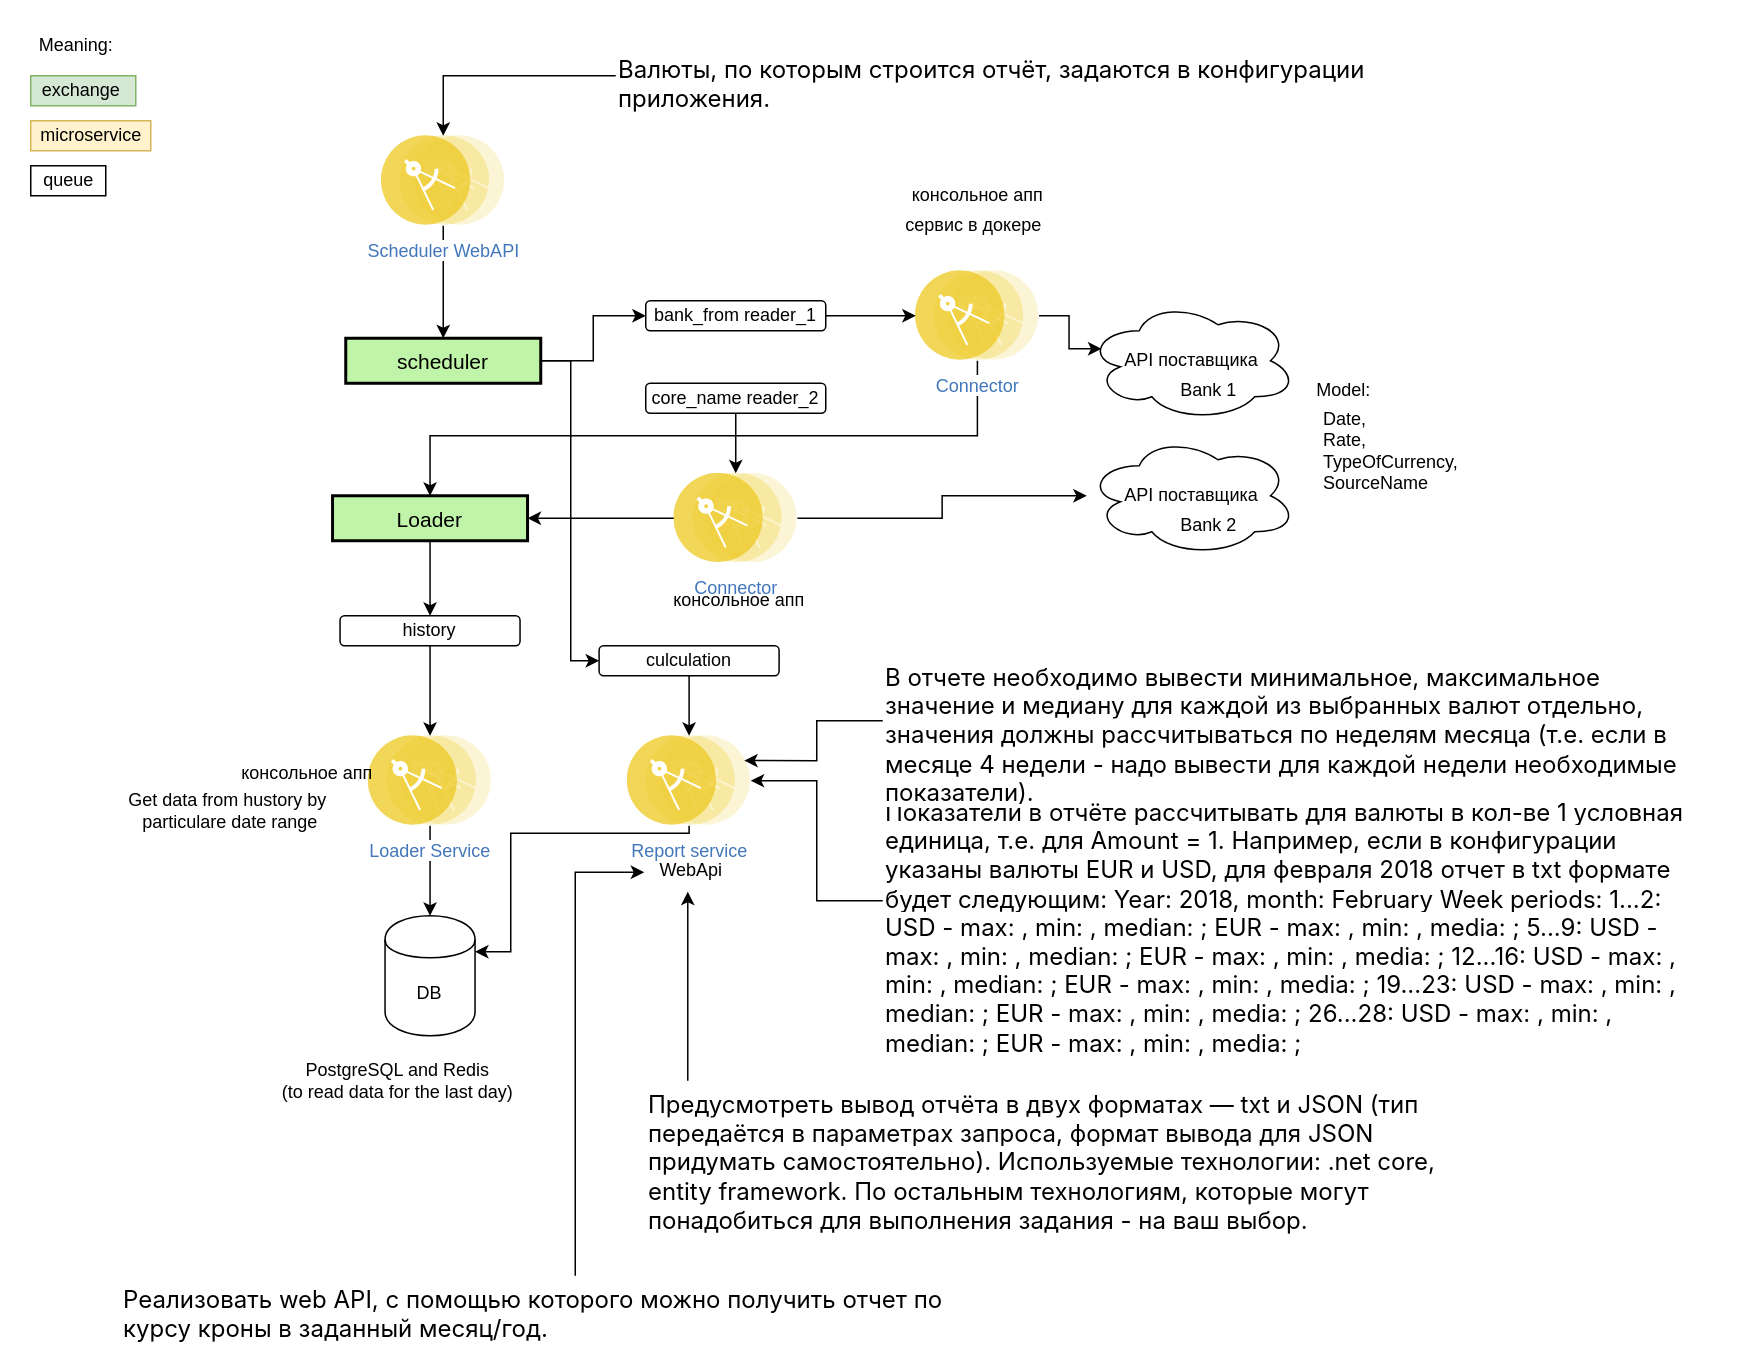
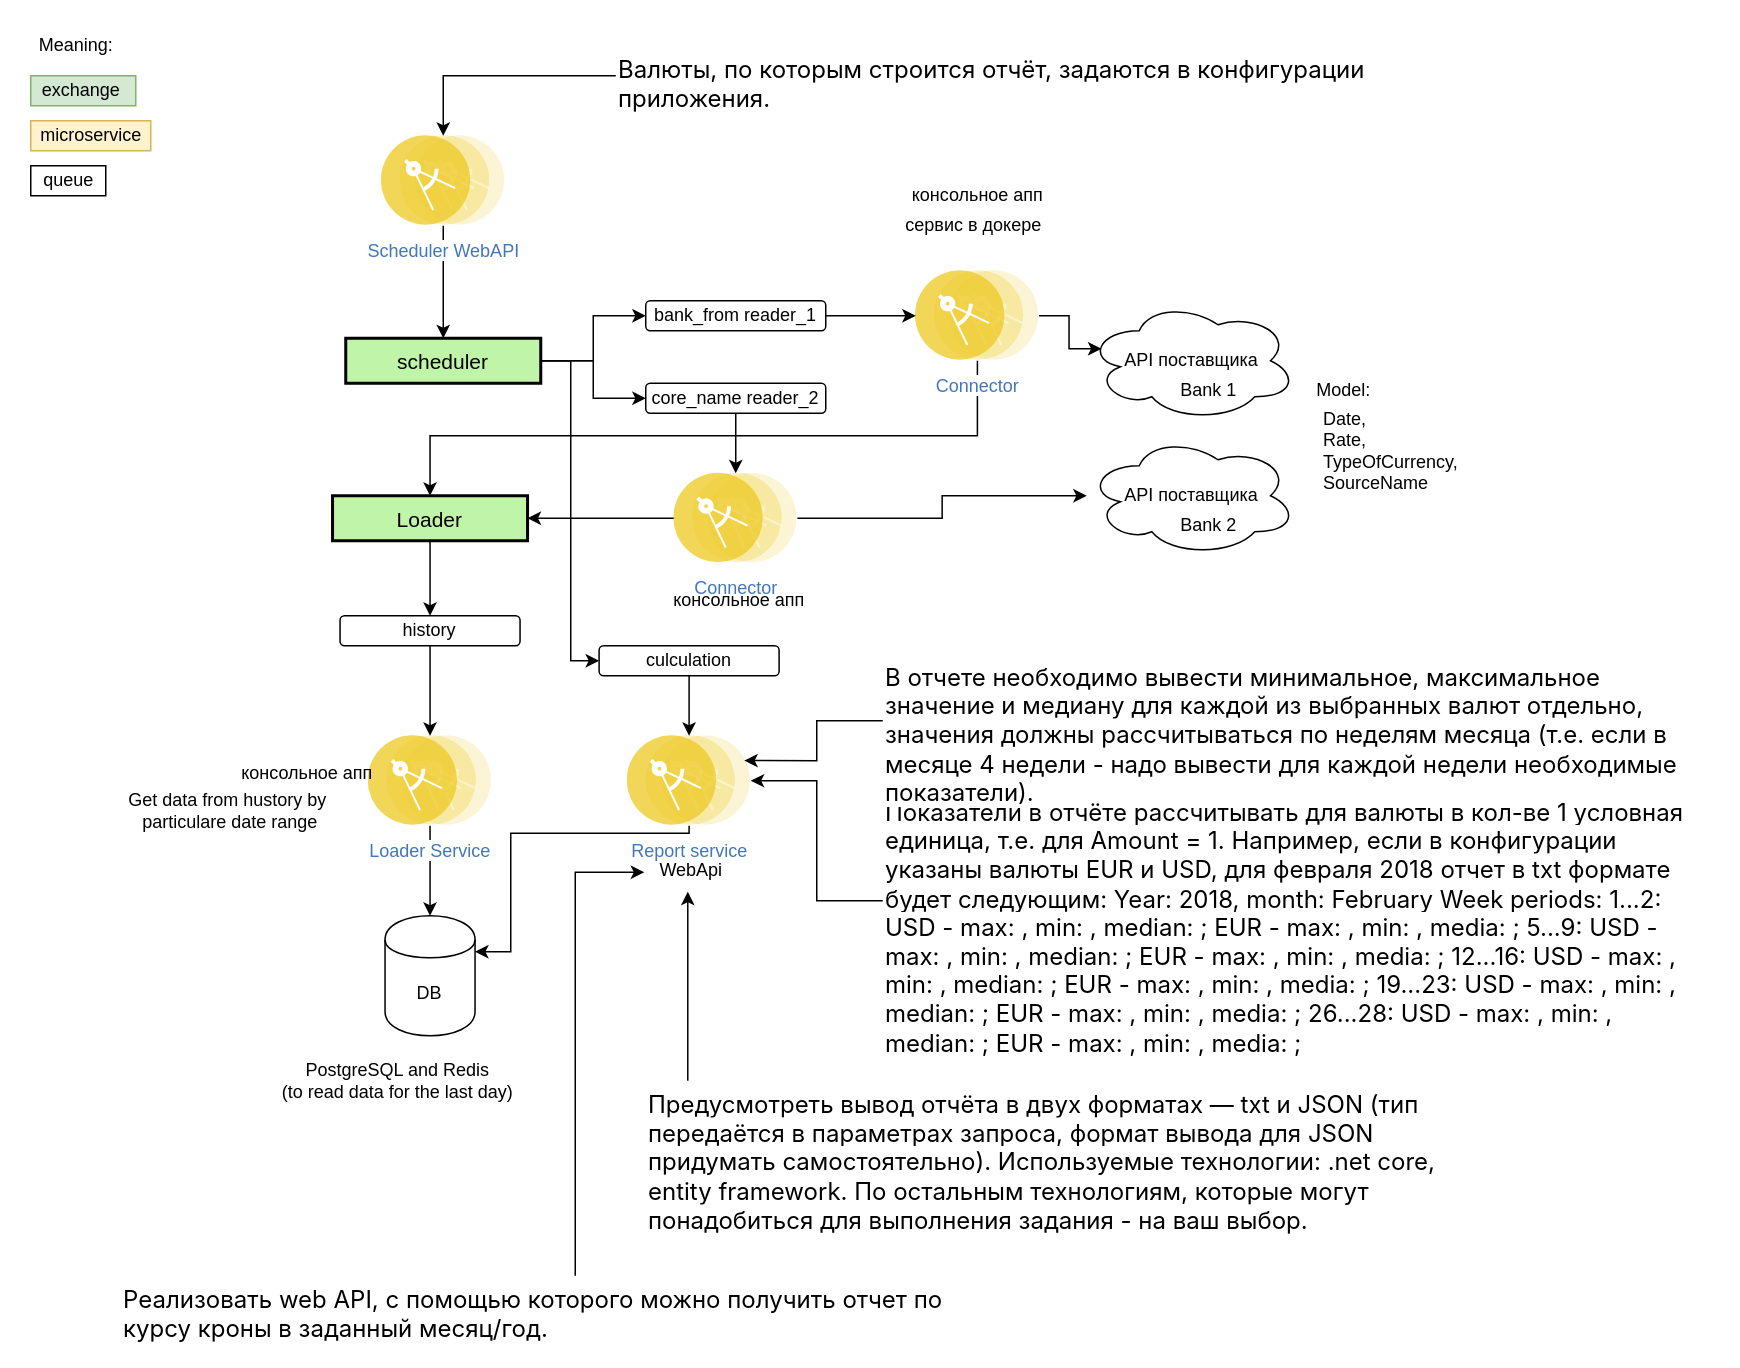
  <mxCell id="0" />
  <mxCell id="1" parent="0" />
  <mxCell id="2" style="edgeStyle=orthogonalEdgeStyle;rounded=0;orthogonalLoop=1;jettySize=auto;html=1;" parent="1" source="4" target="9" edge="1"><mxGeometry relative="1" as="geometry" /></mxCell>
  <mxCell id="3" style="edgeStyle=orthogonalEdgeStyle;rounded=0;orthogonalLoop=1;jettySize=auto;html=1;" parent="1" source="4" target="15" edge="1"><mxGeometry relative="1" as="geometry" /></mxCell>
  <mxCell id="4" value="Connector" style="aspect=fixed;perimeter=ellipsePerimeter;html=1;align=center;shadow=0;dashed=0;fontColor=#4277BB;labelBackgroundColor=#ffffff;fontSize=12;spacingTop=3;image;image=img/lib/ibm/applications/microservice.svg;" parent="1" vertex="1"><mxGeometry x="448.9" y="315" width="82.2" height="60" as="geometry" /></mxCell>
+ <mxCell id="5" style="edgeStyle=orthogonalEdgeStyle;rounded=0;orthogonalLoop=1;jettySize=auto;html=1;entryX=0;entryY=0.5;entryDx=0;entryDy=0;" parent="1" source="8" target="13" edge="1"><mxGeometry relative="1" as="geometry" /></mxCell>
  <mxCell id="6" style="edgeStyle=orthogonalEdgeStyle;rounded=0;orthogonalLoop=1;jettySize=auto;html=1;entryX=0;entryY=0.5;entryDx=0;entryDy=0;" parent="1" source="8" target="25" edge="1"><mxGeometry relative="1" as="geometry" /></mxCell>
  <mxCell id="7" style="edgeStyle=orthogonalEdgeStyle;rounded=0;orthogonalLoop=1;jettySize=auto;html=1;entryX=0;entryY=0.5;entryDx=0;entryDy=0;" parent="1" source="8" target="30" edge="1"><mxGeometry relative="1" as="geometry"><Array as="points"><mxPoint x="380" y="240" /><mxPoint x="380" y="440" /></Array></mxGeometry></mxCell>
  <mxCell id="8" value="scheduler" style="strokeWidth=2;dashed=0;align=center;fontSize=14;shape=rect;fillColor=#c0f5a9;strokeColor=#000000;" parent="1" vertex="1"><mxGeometry x="230" y="225" width="130" height="30" as="geometry" /></mxCell>
  <mxCell id="9" value="API поставщика" style="ellipse;shape=cloud;whiteSpace=wrap;html=1;" parent="1" vertex="1"><mxGeometry x="724" y="290" width="140" height="80" as="geometry" /></mxCell>
  <mxCell id="10" style="edgeStyle=orthogonalEdgeStyle;rounded=0;orthogonalLoop=1;jettySize=auto;html=1;" parent="1" source="11" target="8" edge="1"><mxGeometry relative="1" as="geometry" /></mxCell>
  <mxCell id="11" value="Scheduler WebAPI" style="aspect=fixed;perimeter=ellipsePerimeter;html=1;align=center;shadow=0;dashed=0;fontColor=#4277BB;labelBackgroundColor=#ffffff;fontSize=12;spacingTop=3;image;image=img/lib/ibm/applications/microservice.svg;" parent="1" vertex="1"><mxGeometry x="253.9" y="90" width="82.2" height="60" as="geometry" /></mxCell>
  <mxCell id="12" style="edgeStyle=orthogonalEdgeStyle;rounded=0;orthogonalLoop=1;jettySize=auto;html=1;" parent="1" source="13" target="4" edge="1"><mxGeometry relative="1" as="geometry" /></mxCell>
  <mxCell id="13" value="core_name reader_2" style="rounded=1;whiteSpace=wrap;html=1;" parent="1" vertex="1"><mxGeometry x="430" y="255" width="120" height="20" as="geometry" /></mxCell>
  <mxCell id="14" style="edgeStyle=orthogonalEdgeStyle;rounded=0;orthogonalLoop=1;jettySize=auto;html=1;entryX=0.5;entryY=0;entryDx=0;entryDy=0;" parent="1" source="15" target="19" edge="1"><mxGeometry relative="1" as="geometry" /></mxCell>
  <mxCell id="15" value="Loader" style="strokeWidth=2;dashed=0;align=center;fontSize=14;shape=rect;fillColor=#c0f5a9;strokeColor=#000000;" parent="1" vertex="1"><mxGeometry x="221.2" y="330" width="130" height="30" as="geometry" /></mxCell>
  <mxCell id="16" value="" style="edgeStyle=orthogonalEdgeStyle;rounded=0;orthogonalLoop=1;jettySize=auto;html=1;" parent="1" source="17" target="20" edge="1"><mxGeometry relative="1" as="geometry" /></mxCell>
  <mxCell id="17" value="Loader Service" style="aspect=fixed;perimeter=ellipsePerimeter;html=1;align=center;shadow=0;dashed=0;fontColor=#4277BB;labelBackgroundColor=#ffffff;fontSize=12;spacingTop=3;image;image=img/lib/ibm/applications/microservice.svg;" parent="1" vertex="1"><mxGeometry x="245.1" y="490" width="82.2" height="60" as="geometry" /></mxCell>
  <mxCell id="18" style="edgeStyle=orthogonalEdgeStyle;rounded=0;orthogonalLoop=1;jettySize=auto;html=1;entryX=0.5;entryY=0;entryDx=0;entryDy=0;" parent="1" source="19" target="17" edge="1"><mxGeometry relative="1" as="geometry" /></mxCell>
  <mxCell id="19" value="history" style="rounded=1;whiteSpace=wrap;html=1;" parent="1" vertex="1"><mxGeometry x="226.2" y="410" width="120" height="20" as="geometry" /></mxCell>
  <mxCell id="20" value="DB" style="shape=cylinder;whiteSpace=wrap;html=1;boundedLbl=1;backgroundOutline=1;" parent="1" vertex="1"><mxGeometry x="256.2" y="610" width="60" height="80" as="geometry" /></mxCell>
  <mxCell id="21" style="edgeStyle=orthogonalEdgeStyle;rounded=0;orthogonalLoop=1;jettySize=auto;html=1;entryX=0.07;entryY=0.4;entryDx=0;entryDy=0;entryPerimeter=0;" parent="1" source="23" target="26" edge="1"><mxGeometry relative="1" as="geometry" /></mxCell>
  <mxCell id="22" style="edgeStyle=orthogonalEdgeStyle;rounded=0;orthogonalLoop=1;jettySize=auto;html=1;entryX=0.5;entryY=0;entryDx=0;entryDy=0;" parent="1" source="23" target="15" edge="1"><mxGeometry relative="1" as="geometry"><Array as="points"><mxPoint x="651" y="290" /><mxPoint x="286" y="290" /></Array></mxGeometry></mxCell>
  <mxCell id="23" value="Connector" style="aspect=fixed;perimeter=ellipsePerimeter;html=1;align=center;shadow=0;dashed=0;fontColor=#4277BB;labelBackgroundColor=#ffffff;fontSize=12;spacingTop=3;image;image=img/lib/ibm/applications/microservice.svg;" parent="1" vertex="1"><mxGeometry x="610" y="180" width="82.2" height="60" as="geometry" /></mxCell>
  <mxCell id="24" style="edgeStyle=orthogonalEdgeStyle;rounded=0;orthogonalLoop=1;jettySize=auto;html=1;" parent="1" source="25" target="23" edge="1"><mxGeometry relative="1" as="geometry" /></mxCell>
  <mxCell id="25" value="bank_from reader_1" style="rounded=1;whiteSpace=wrap;html=1;" parent="1" vertex="1"><mxGeometry x="430" y="200" width="120" height="20" as="geometry" /></mxCell>
  <mxCell id="26" value="API поставщика" style="ellipse;shape=cloud;whiteSpace=wrap;html=1;" parent="1" vertex="1"><mxGeometry x="724" y="200" width="140" height="80" as="geometry" /></mxCell>
  <mxCell id="27" style="edgeStyle=orthogonalEdgeStyle;rounded=0;orthogonalLoop=1;jettySize=auto;html=1;entryX=1;entryY=0.3;entryDx=0;entryDy=0;" parent="1" source="28" target="20" edge="1"><mxGeometry relative="1" as="geometry"><Array as="points"><mxPoint x="340" y="555" /><mxPoint x="340" y="634" /></Array></mxGeometry></mxCell>
  <mxCell id="28" value="Report service" style="aspect=fixed;perimeter=ellipsePerimeter;html=1;align=center;shadow=0;dashed=0;fontColor=#4277BB;labelBackgroundColor=#ffffff;fontSize=12;spacingTop=3;image;image=img/lib/ibm/applications/microservice.svg;" parent="1" vertex="1"><mxGeometry x="417.8" y="490" width="82.2" height="60" as="geometry" /></mxCell>
  <mxCell id="29" style="edgeStyle=orthogonalEdgeStyle;rounded=0;orthogonalLoop=1;jettySize=auto;html=1;" parent="1" source="30" target="28" edge="1"><mxGeometry relative="1" as="geometry" /></mxCell>
  <mxCell id="30" value="culculation" style="rounded=1;whiteSpace=wrap;html=1;" parent="1" vertex="1"><mxGeometry x="398.9" y="430" width="120" height="20" as="geometry" /></mxCell>
  <mxCell id="31" style="edgeStyle=orthogonalEdgeStyle;rounded=0;orthogonalLoop=1;jettySize=auto;html=1;entryX=0.467;entryY=1.2;entryDx=0;entryDy=0;entryPerimeter=0;" parent="1" source="32" target="53" edge="1"><mxGeometry relative="1" as="geometry"><mxPoint x="390" y="690" as="targetPoint" /><Array as="points"><mxPoint x="458" y="730" /><mxPoint x="458" y="730" /></Array></mxGeometry></mxCell>
  <mxCell id="32" value="&lt;!--StartFragment--&gt;&lt;span style=&quot;font-family: -apple-system, BlinkMacSystemFont, &amp;quot;Segoe UI&amp;quot;, Helvetica, Arial, sans-serif, &amp;quot;Apple Color Emoji&amp;quot;, &amp;quot;Segoe UI Emoji&amp;quot;; font-size: 16px; font-style: normal; font-variant-ligatures: normal; font-variant-caps: normal; font-weight: 400; letter-spacing: normal; orphans: 2; text-align: left; text-indent: 0px; text-transform: none; widows: 2; word-spacing: 0px; -webkit-text-stroke-width: 0px; background-color: rgb(255, 255, 255); text-decoration-style: initial; text-decoration-color: initial; float: none; display: inline !important;&quot;&gt;Предусмотреть вывод отчёта в двух форматах — txt и JSON (тип передаётся в параметрах запроса, формат вывода для JSON придумать самостоятельно). Используемые технологии: .net core, entity framework. По остальным технологиям, которые могут понадобиться для выполнения задания - на ваш выбор.&lt;span style=&quot;&quot;&gt;&amp;nbsp;&lt;/span&gt;&lt;/span&gt;&lt;!--EndFragment--&gt;" style="text;whiteSpace=wrap;html=1;" parent="1" vertex="1"><mxGeometry x="430" y="720" width="550" height="90" as="geometry" /></mxCell>
  <mxCell id="33" style="edgeStyle=orthogonalEdgeStyle;rounded=0;orthogonalLoop=1;jettySize=auto;html=1;" parent="1" source="34" target="11" edge="1"><mxGeometry relative="1" as="geometry" /></mxCell>
  <mxCell id="34" value="&lt;!--StartFragment--&gt;&lt;span style=&quot;font-family: -apple-system, BlinkMacSystemFont, &amp;quot;Segoe UI&amp;quot;, Helvetica, Arial, sans-serif, &amp;quot;Apple Color Emoji&amp;quot;, &amp;quot;Segoe UI Emoji&amp;quot;; font-size: 16px; font-style: normal; font-variant-ligatures: normal; font-variant-caps: normal; font-weight: 400; letter-spacing: normal; orphans: 2; text-align: left; text-indent: 0px; text-transform: none; widows: 2; word-spacing: 0px; -webkit-text-stroke-width: 0px; background-color: rgb(255, 255, 255); text-decoration-style: initial; text-decoration-color: initial; float: none; display: inline !important;&quot;&gt;Валюты, по которым строится отчёт, задаются в конфигурации приложения.&lt;/span&gt;&lt;!--EndFragment--&gt;" style="text;whiteSpace=wrap;html=1;" parent="1" vertex="1"><mxGeometry x="410" y="30" width="550" height="40" as="geometry" /></mxCell>
  <mxCell id="35" style="edgeStyle=orthogonalEdgeStyle;rounded=0;orthogonalLoop=1;jettySize=auto;html=1;" parent="1" source="36" target="28" edge="1"><mxGeometry relative="1" as="geometry" /></mxCell>
  <mxCell id="36" value="&lt;!--StartFragment--&gt;&lt;span style=&quot;font-family: -apple-system, BlinkMacSystemFont, &amp;quot;Segoe UI&amp;quot;, Helvetica, Arial, sans-serif, &amp;quot;Apple Color Emoji&amp;quot;, &amp;quot;Segoe UI Emoji&amp;quot;; font-size: 16px; font-style: normal; font-variant-ligatures: normal; font-variant-caps: normal; font-weight: 400; letter-spacing: normal; orphans: 2; text-align: left; text-indent: 0px; text-transform: none; widows: 2; word-spacing: 0px; -webkit-text-stroke-width: 0px; background-color: rgb(255, 255, 255); text-decoration-style: initial; text-decoration-color: initial; float: none; display: inline !important;&quot;&gt;Показатели в отчёте рассчитывать для валюты в кол-ве 1 условная единица, т.е. для Amount = 1. Например, если в конфигурации указаны валюты EUR и USD, для февраля 2018 отчет в txt формате будет следующим: Year: 2018, month: February Week periods: 1...2: USD - max: , min: , median: ; EUR - max: , min: , media: ; 5...9: USD - max: , min: , median: ; EUR - max: , min: , media: ; 12...16: USD - max: , min: , median: ; EUR - max: , min: , media: ; 19...23: USD - max: , min: , median: ; EUR - max: , min: , media: ; 26...28: USD - max: , min: , median: ; EUR - max: , min: , media: ;&lt;/span&gt;&lt;!--EndFragment--&gt;" style="text;whiteSpace=wrap;html=1;" parent="1" vertex="1"><mxGeometry x="588" y="525" width="550" height="150" as="geometry" /></mxCell>
  <mxCell id="37" style="edgeStyle=orthogonalEdgeStyle;rounded=0;orthogonalLoop=1;jettySize=auto;html=1;entryX=-0.017;entryY=0.55;entryDx=0;entryDy=0;entryPerimeter=0;" parent="1" target="53" edge="1"><mxGeometry relative="1" as="geometry"><mxPoint x="383" y="850" as="sourcePoint" /><Array as="points"><mxPoint x="383" y="581" /></Array><mxPoint x="440" y="620" as="targetPoint" /></mxGeometry></mxCell>
  <mxCell id="38" value="&lt;!--StartFragment--&gt;&lt;span style=&quot;font-family: -apple-system, BlinkMacSystemFont, &amp;quot;Segoe UI&amp;quot;, Helvetica, Arial, sans-serif, &amp;quot;Apple Color Emoji&amp;quot;, &amp;quot;Segoe UI Emoji&amp;quot;; font-size: 16px; font-style: normal; font-variant-ligatures: normal; font-variant-caps: normal; font-weight: 400; letter-spacing: normal; orphans: 2; text-align: left; text-indent: 0px; text-transform: none; widows: 2; word-spacing: 0px; -webkit-text-stroke-width: 0px; background-color: rgb(255, 255, 255); text-decoration-style: initial; text-decoration-color: initial; float: none; display: inline !important;&quot;&gt;Реализовать web API, с помощью которого можно получить отчет по курсу кроны в заданный месяц/год.&lt;/span&gt;&lt;!--EndFragment--&gt;" style="text;whiteSpace=wrap;html=1;" parent="1" vertex="1"><mxGeometry x="80" y="850" width="550" height="40" as="geometry" /></mxCell>
  <mxCell id="39" style="edgeStyle=orthogonalEdgeStyle;rounded=0;orthogonalLoop=1;jettySize=auto;html=1;entryX=1;entryY=0.25;entryDx=0;entryDy=0;" parent="1" source="40" target="28" edge="1"><mxGeometry relative="1" as="geometry" /></mxCell>
  <mxCell id="40" value="&lt;!--StartFragment--&gt;&lt;span style=&quot;font-family: -apple-system, BlinkMacSystemFont, &amp;quot;Segoe UI&amp;quot;, Helvetica, Arial, sans-serif, &amp;quot;Apple Color Emoji&amp;quot;, &amp;quot;Segoe UI Emoji&amp;quot;; font-size: 16px; font-style: normal; font-variant-ligatures: normal; font-variant-caps: normal; font-weight: 400; letter-spacing: normal; orphans: 2; text-align: left; text-indent: 0px; text-transform: none; widows: 2; word-spacing: 0px; -webkit-text-stroke-width: 0px; background-color: rgb(255, 255, 255); text-decoration-style: initial; text-decoration-color: initial; float: none; display: inline !important;&quot;&gt;В отчете необходимо вывести минимальное, максимальное значение и медиану для каждой из выбранных валют отдельно, значения должны рассчитываться по неделям месяца (т.е. если в месяце 4 недели - надо вывести для каждой недели необходимые показатели).&lt;/span&gt;&lt;!--EndFragment--&gt;" style="text;whiteSpace=wrap;html=1;" parent="1" vertex="1"><mxGeometry x="588" y="435" width="550" height="90" as="geometry" /></mxCell>
  <mxCell id="41" value="сервис в докере&amp;nbsp;" style="text;html=1;align=center;verticalAlign=middle;resizable=0;points=[];autosize=1;" parent="1" vertex="1"><mxGeometry x="595" y="140" width="110" height="20" as="geometry" /></mxCell>
  <mxCell id="42" value="Date, &lt;br&gt;Rate, &lt;br&gt;TypeOfCurrency, &lt;br&gt;SourceName" style="text;html=1;align=left;verticalAlign=middle;resizable=0;points=[];autosize=1;" parent="1" vertex="1"><mxGeometry x="880" y="270" width="110" height="60" as="geometry" /></mxCell>
  <mxCell id="43" value="PostgreSQL and Redis&amp;nbsp;&lt;br&gt;&lt;span class=&quot;VIiyi&quot; lang=&quot;en&quot;&gt;(to read data for the last day)&lt;/span&gt;&amp;nbsp;" style="text;html=1;align=center;verticalAlign=middle;resizable=0;points=[];autosize=1;" parent="1" vertex="1"><mxGeometry x="181.2" y="705" width="170" height="30" as="geometry" /></mxCell>
  <mxCell id="44" value="Bank 1" style="text;html=1;align=center;verticalAlign=middle;resizable=0;points=[];autosize=1;" parent="1" vertex="1"><mxGeometry x="780" y="250" width="50" height="20" as="geometry" /></mxCell>
  <mxCell id="45" value="Bank 2" style="text;html=1;align=center;verticalAlign=middle;resizable=0;points=[];autosize=1;" parent="1" vertex="1"><mxGeometry x="780" y="340" width="50" height="20" as="geometry" /></mxCell>
  <mxCell id="46" value="exchange&amp;nbsp;" style="text;html=1;align=center;verticalAlign=middle;resizable=0;points=[];autosize=1;fillColor=#d5e8d4;strokeColor=#82b366;" parent="1" vertex="1"><mxGeometry x="20" y="50" width="70" height="20" as="geometry" /></mxCell>
  <mxCell id="47" value="Meaning:" style="text;html=1;align=center;verticalAlign=middle;resizable=0;points=[];autosize=1;" parent="1" vertex="1"><mxGeometry x="20" y="20" width="60" height="20" as="geometry" /></mxCell>
  <mxCell id="48" value="microservice" style="text;html=1;align=center;verticalAlign=middle;resizable=0;points=[];autosize=1;fillColor=#fff2cc;strokeColor=#d6b656;" parent="1" vertex="1"><mxGeometry x="20" y="80" width="80" height="20" as="geometry" /></mxCell>
  <mxCell id="49" value="queue" style="text;html=1;align=center;verticalAlign=middle;resizable=0;points=[];autosize=1;rounded=0;strokeColor=#000000;" parent="1" vertex="1"><mxGeometry x="20" y="110" width="50" height="20" as="geometry" /></mxCell>
  <mxCell id="50" value="консольное апп" style="text;html=1;align=center;verticalAlign=middle;resizable=0;points=[];autosize=1;" parent="1" vertex="1"><mxGeometry x="601.1" y="120" width="100" height="20" as="geometry" /></mxCell>
  <mxCell id="51" value="консольное апп" style="text;html=1;align=center;verticalAlign=middle;resizable=0;points=[];autosize=1;" parent="1" vertex="1"><mxGeometry x="442.2" y="390" width="100" height="20" as="geometry" /></mxCell>
  <mxCell id="52" value="консольное апп" style="text;html=1;align=center;verticalAlign=middle;resizable=0;points=[];autosize=1;" parent="1" vertex="1"><mxGeometry x="153.9" y="505" width="100" height="20" as="geometry" /></mxCell>
  <mxCell id="53" value="WebApi" style="text;html=1;align=center;verticalAlign=middle;resizable=0;points=[];autosize=1;" parent="1" vertex="1"><mxGeometry x="430" y="570" width="60" height="20" as="geometry" /></mxCell>
  <mxCell id="54" value="Model:" style="text;html=1;align=center;verticalAlign=middle;resizable=0;points=[];autosize=1;" parent="1" vertex="1"><mxGeometry x="870" y="250" width="50" height="20" as="geometry" /></mxCell>
  <mxCell id="55" value="Get data from hustory by&lt;br&gt;&amp;nbsp;particulare date range" style="text;html=1;align=center;verticalAlign=middle;resizable=0;points=[];autosize=1;" parent="1" vertex="1"><mxGeometry x="76.2" y="525" width="150" height="30" as="geometry" /></mxCell>
